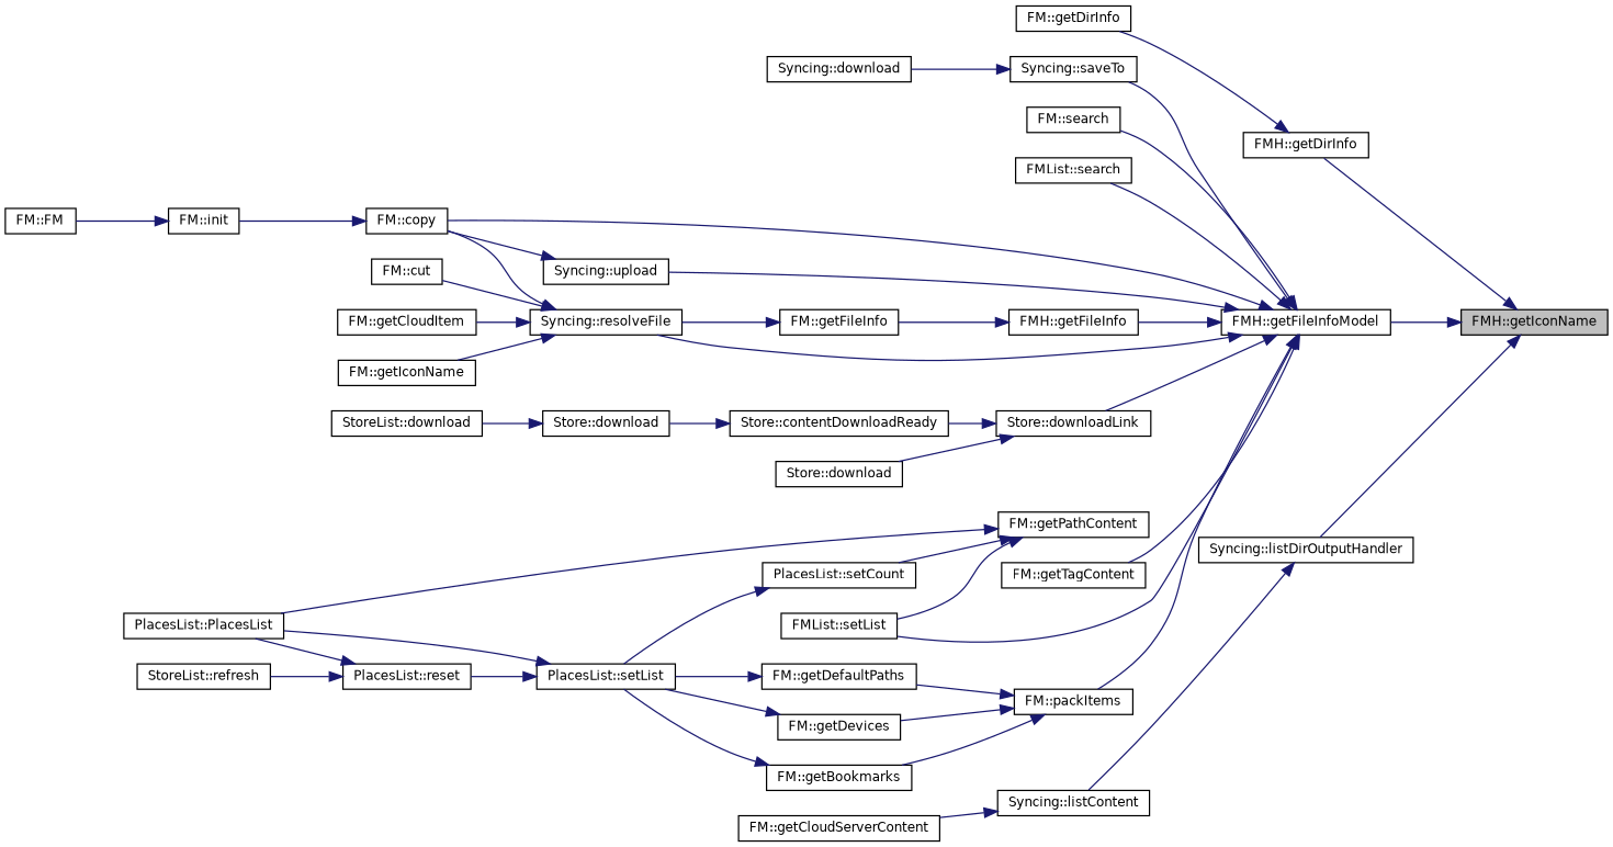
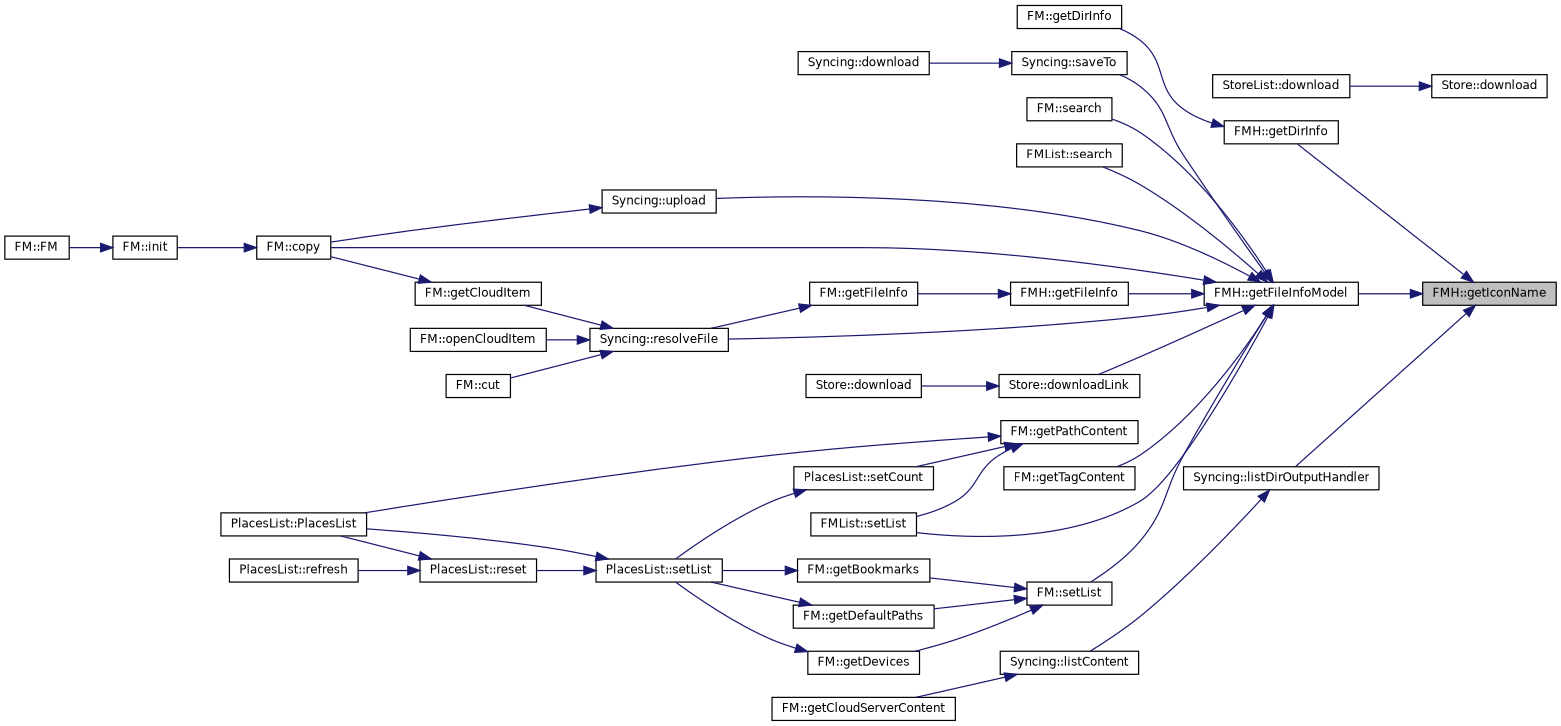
  digraph {
    rankdir=RL
    node [color=black fillcolor=white fontname=Helvetica fontsize=10 shape=record style=filled]
    edge [color=midnightblue dir=back fontname=Helvetica fontsize=10 labelfontname=Helvetica labelfontsize=10 style=solid]
    n1 [fillcolor=grey75 fontcolor=black height=0.2 label="FMH::getIconName" width=0.4]
    n2 [height=0.2 label="FMH::getDirInfo" width=0.4]
    n3 [height=0.2 label="FMH::getFileInfoModel" width=0.4]
    n4 [height=0.2 label="Syncing::listDirOutputHandler" width=0.4]
    n5 [height=0.2 label="FM::getDirInfo" width=0.4]
    n6 [height=0.2 label="FM::copy" width=0.4]
    n7 [height=0.2 label="Store::downloadLink" width=0.4]
    n8 [height=0.2 label="FMH::getFileInfo" width=0.4]
    n9 [height=0.2 label="FM::getTagContent" width=0.4]
-   n10 [height=0.2 label="FM::packItems" width=0.4]
+   n10 [height=0.2 label="FM::setList" width=0.4]
    n11 [height=0.2 label="Syncing::resolveFile" width=0.4]
    n12 [height=0.2 label="Syncing::saveTo" width=0.4]
    n13 [height=0.2 label="FM::search" width=0.4]
    n14 [height=0.2 label="FMList::search" width=0.4]
    n15 [height=0.2 label="Syncing::upload" width=0.4]
    n16 [height=0.2 label="FMList::setList" width=0.4]
    n17 [height=0.2 label="Syncing::listContent" width=0.4]
    n18 [height=0.2 label="FM::init" width=0.4]
-   n19 [height=0.2 label="Store::contentDownloadReady" width=0.4]
    n20 [height=0.2 label="Store::download" width=0.4]
    n21 [height=0.2 label="FM::getFileInfo" width=0.4]
    n22 [height=0.2 label="FM::getPathContent" width=0.4]
    n23 [height=0.2 label="PlacesList::PlacesList" width=0.4]
    n24 [height=0.2 label="PlacesList::setCount" width=0.4]
    n25 [height=0.2 label="FM::getBookmarks" width=0.4]
    n26 [height=0.2 label="FM::getDefaultPaths" width=0.4]
    n27 [height=0.2 label="FM::getDevices" width=0.4]
    n28 [height=0.2 label="FM::cut" width=0.4]
    n29 [height=0.2 label="FM::getCloudItem" width=0.4]
-   n30 [height=0.2 label="FM::getIconName" width=0.4]
+   n30 [height=0.2 label="FM::openCloudItem" width=0.4]
    n31 [height=0.2 label="Syncing::download" width=0.4]
    n32 [height=0.2 label="FM::FM" width=0.4]
    n33 [height=0.2 label="Store::download" width=0.4]
    n34 [height=0.2 label="StoreList::download" width=0.4]
    n35 [height=0.2 label="PlacesList::setList" width=0.4]
    n36 [height=0.2 label="PlacesList::reset" width=0.4]
-   n37 [height=0.2 label="StoreList::refresh" width=0.4]
+   n37 [height=0.2 label="PlacesList::refresh" width=0.4]
    n38 [height=0.2 label="FM::getCloudServerContent" width=0.4]
    n1 -> n2
    n1 -> n3
    n1 -> n4
    n2 -> n5
    n3 -> n6
    n3 -> n7
    n3 -> n8
    n3 -> n9
    n3 -> n10
    n3 -> n11
    n3 -> n12
    n3 -> n13
    n3 -> n14
    n3 -> n15
    n3 -> n16
    n4 -> n17
    n6 -> n18
-   n7 -> n19
    n7 -> n20
    n8 -> n21
    n10 -> n25
    n10 -> n26
    n10 -> n27
-   n11 -> n6
+   n29 -> n6
    n11 -> n28
    n11 -> n29
    n11 -> n30
    n12 -> n31
    n15 -> n6
    n17 -> n38
    n18 -> n32
-   n19 -> n33
    n21 -> n11
    n22 -> n16
    n22 -> n23
    n22 -> n24
    n24 -> n35
    n25 -> n35
    n26 -> n35
    n27 -> n35
    n33 -> n34
    n35 -> n23
    n35 -> n36
    n36 -> n23
    n36 -> n37
  }
